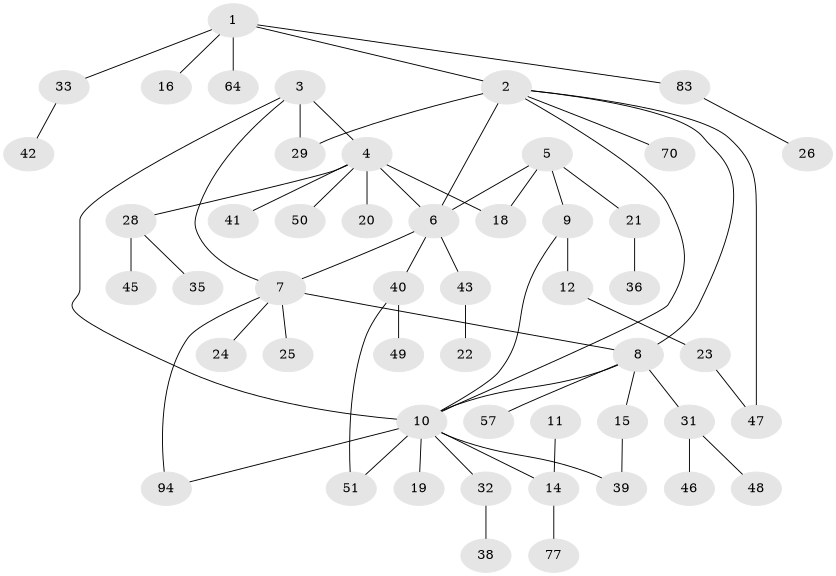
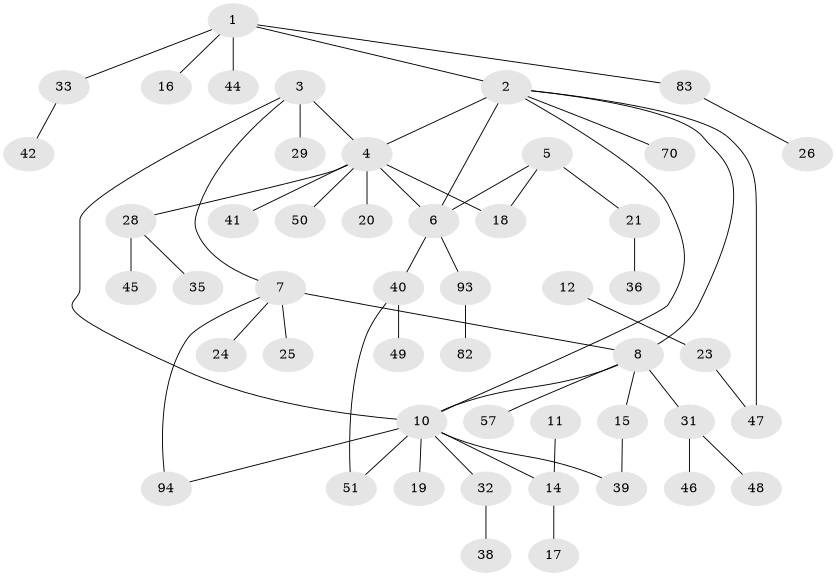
  graph {
    node [color=gray90 style=filled]
    1
    2
    n3 [label=83]
    16
    33
-   44 [label=64]
+   44
    4
    6
    8
    10
    n11 [label=70]
    47
    26
    42
    20
    28
    41
    50
    18
    7
    40
-   43
+   43 [label=93]
    15
    n24 [label=57]
    31
    n26 [label=94]
    19
    32
    39
    51
    14
    3
    29
    24
    25
    21
    36
    35
    45
    5
-   9
    12
    49
-   22
+   22 [label=82]
    46
    48
    23
    11
    38
-   17 [label=77]
+   17
    1 -- 2
    1 -- n3
    1 -- 16
    1 -- 33
    1 -- 44
-   2 -- 29
+   2 -- 4
    2 -- 6
    2 -- 8
    2 -- 10
    2 -- n11
    2 -- 47
    n3 -- 26
    33 -- 42
    4 -- 6
    4 -- 20
    4 -- 28
    4 -- 41
    4 -- 50
    4 -- 18
-   6 -- 7
    6 -- 40
    6 -- 43
    8 -- 10
    8 -- 15
    8 -- n24
    8 -- 31
    10 -- n26
    10 -- 19
    10 -- 32
    10 -- 39
    10 -- 51
    10 -- 14
    28 -- 35
    28 -- 45
    7 -- 8
    7 -- n26
    7 -- 24
    7 -- 25
    40 -- 51
    40 -- 49
    43 -- 22
    15 -- 39
    31 -- 46
    31 -- 48
    32 -- 38
    14 -- 17
    3 -- 4
    3 -- 10
    3 -- 7
    3 -- 29
    21 -- 36
    5 -- 6
    5 -- 18
    5 -- 21
-   5 -- 9
-   9 -- 10
-   9 -- 12
    12 -- 23
    23 -- 47
    11 -- 14
  }
